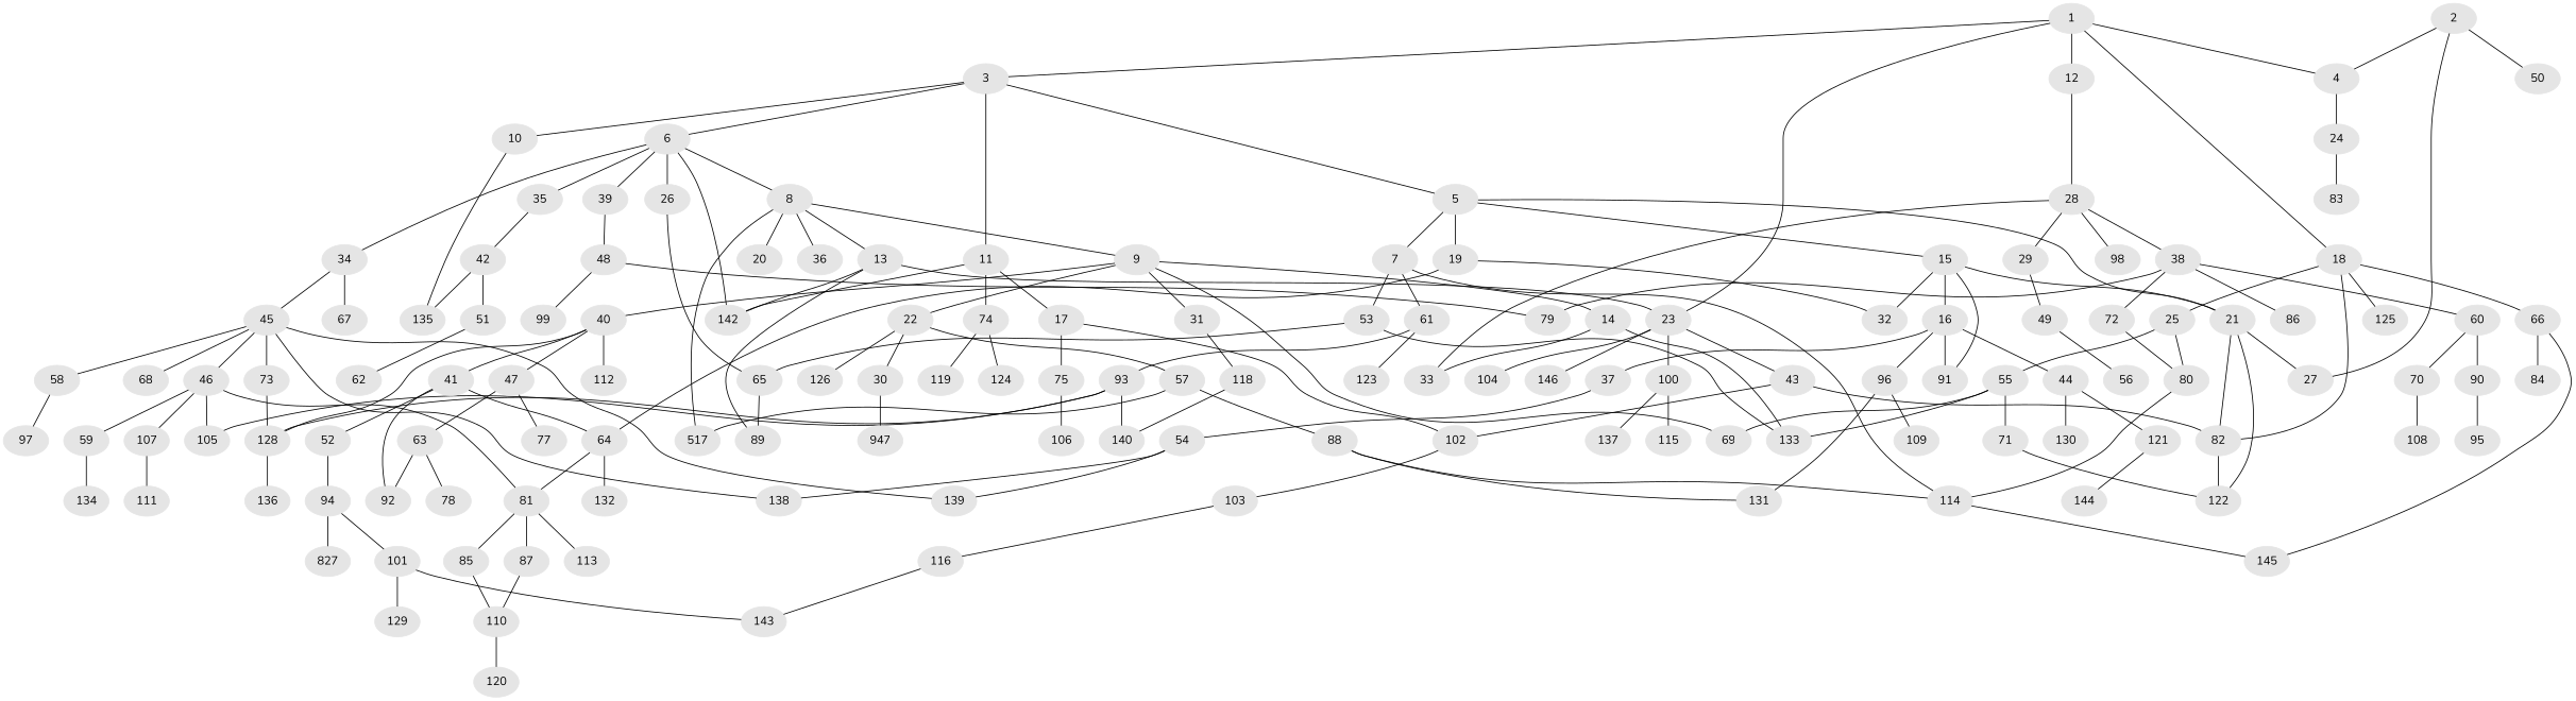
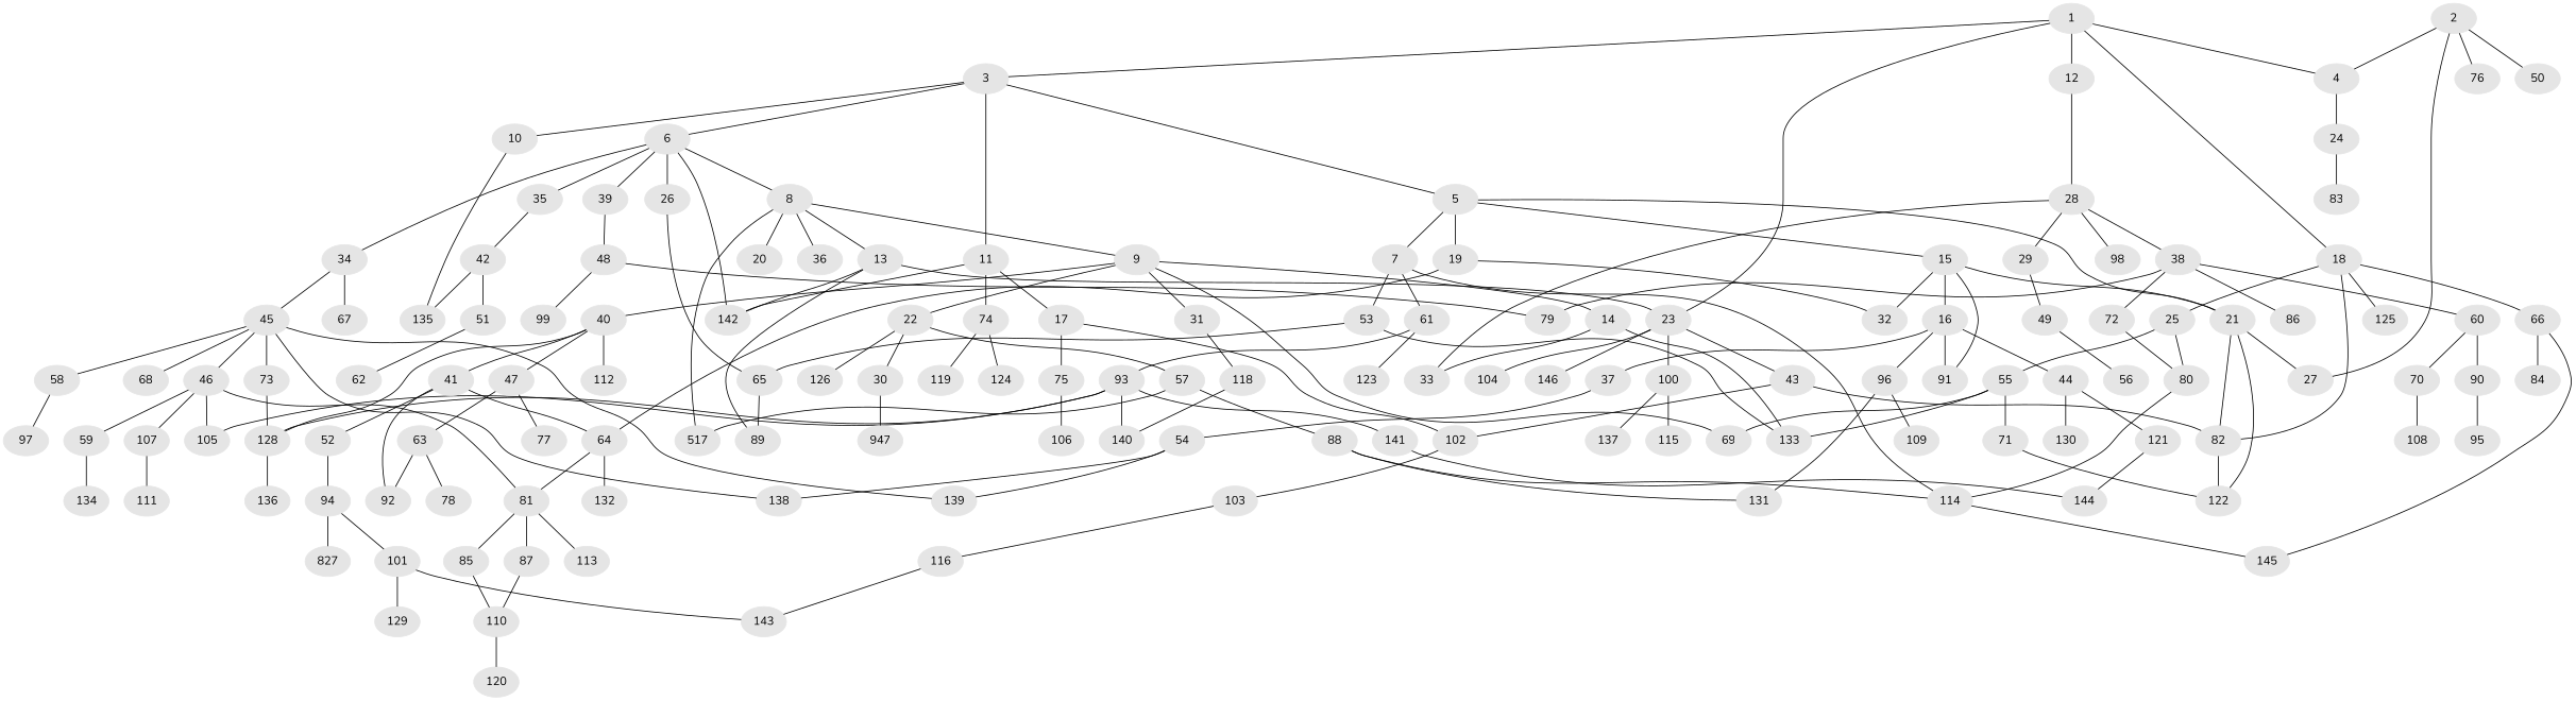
  graph {
    fontname=Nunito
    node [color=gray90 fontname=Nunito style=filled]
    edge [fontname=Nunito]
    1
    3
    12
    18
    23
    4
    2
    27
    50
+   76
    5
    6
    10
    11
    28
    25
    66
    82
    125
    43
    100
    104
    146
    24
    7
    15
    19
    21
    8
    26
    34
    35
    39
    142
    135
    17
    74
    83
    53
    61
    114
    16
    32
    91
    64
    122
    9
    13
    20
    36
    n51 [label=517]
    65
    45
    67
    42
    48
    133
    93
    123
    145
    14
    22
    31
    40
    69
    89
    33
    30
    57
    126
    118
    41
    47
    112
    128
    75
    102
    119
    124
    29
    38
    98
    37
    44
    96
    54
    121
    130
    131
    109
    106
    103
    55
    80
    84
    81
    132
    n98 [label=947]
    88
    115
    137
    71
    49
    60
    72
    79
    86
    56
    140
    46
    58
    68
    73
    138
    139
    51
    70
    90
    99
    52
    92
    63
    77
    136
    94
    62
    144
    59
    105
    107
    97
    134
    85
    87
    113
    111
    78
    101
    n139 [label=827]
    108
    95
+   141
    110
    120
    129
    143
    116
    1 -- 3
    1 -- 12
    1 -- 18
    1 -- 23
    1 -- 4
    3 -- 5
    3 -- 6
    3 -- 10
    3 -- 11
    12 -- 28
    18 -- 25
    18 -- 66
    18 -- 82
    18 -- 125
    23 -- 43
    23 -- 100
    23 -- 104
    23 -- 146
    4 -- 24
    2 -- 4
    2 -- 27
    2 -- 50
+   2 -- 76
    5 -- 7
    5 -- 15
    5 -- 19
    5 -- 21
    6 -- 8
    6 -- 26
    6 -- 34
    6 -- 35
    6 -- 39
    6 -- 142
    10 -- 135
    11 -- 142
    11 -- 17
    11 -- 74
    28 -- 33
    28 -- 29
    28 -- 38
    28 -- 98
    25 -- 55
    25 -- 80
    66 -- 145
    66 -- 84
    82 -- 122
    43 -- 82
    43 -- 102
    100 -- 115
    100 -- 137
    24 -- 83
    7 -- 53
    7 -- 61
    7 -- 114
    15 -- 21
    15 -- 16
    15 -- 32
    15 -- 91
    19 -- 32
    19 -- 64
    21 -- 27
    21 -- 82
    21 -- 122
    8 -- 9
    8 -- 13
    8 -- 20
    8 -- 36
    8 -- n51
    26 -- 65
    34 -- 45
    34 -- 67
    35 -- 42
    39 -- 48
    17 -- 75
    17 -- 102
    74 -- 119
    74 -- 124
    53 -- 65
    53 -- 133
    61 -- 93
    61 -- 123
    114 -- 145
    16 -- 91
    16 -- 37
    16 -- 44
    16 -- 96
    64 -- 81
    64 -- 132
    9 -- 14
    9 -- 22
    9 -- 31
    9 -- 40
    9 -- 69
    13 -- 23
    13 -- 142
    13 -- 89
    65 -- 89
    45 -- 46
    45 -- 58
    45 -- 68
    45 -- 73
    45 -- 138
    45 -- 139
    42 -- 135
    42 -- 51
    48 -- 79
    48 -- 99
    93 -- 128
    93 -- 140
    93 -- 105
+   93 -- 141
    14 -- 133
    14 -- 33
    22 -- 30
    22 -- 57
    22 -- 126
    31 -- 118
    40 -- 41
    40 -- 47
    40 -- 112
    40 -- 128
    30 -- n98
    57 -- n51
    57 -- 88
    118 -- 140
    41 -- 64
    41 -- 52
    41 -- 92
    47 -- 63
    47 -- 77
    128 -- 136
    75 -- 106
    102 -- 103
    29 -- 49
    38 -- 60
    38 -- 72
    38 -- 79
    38 -- 86
    37 -- 54
    44 -- 121
    44 -- 130
    96 -- 131
    96 -- 109
    54 -- 138
    54 -- 139
    121 -- 144
    103 -- 116
    55 -- 133
    55 -- 69
    55 -- 71
    80 -- 114
    81 -- 85
    81 -- 87
    81 -- 113
    88 -- 114
    88 -- 131
    71 -- 122
    49 -- 56
    60 -- 70
    60 -- 90
    72 -- 80
    46 -- 81
    46 -- 59
    46 -- 105
    46 -- 107
    58 -- 97
    73 -- 128
    51 -- 62
    70 -- 108
    90 -- 95
    52 -- 94
    63 -- 92
    63 -- 78
    94 -- 101
    94 -- n139
    59 -- 134
    107 -- 111
    85 -- 110
    87 -- 110
    101 -- 129
    101 -- 143
+   141 -- 144
    110 -- 120
    116 -- 143
  }
